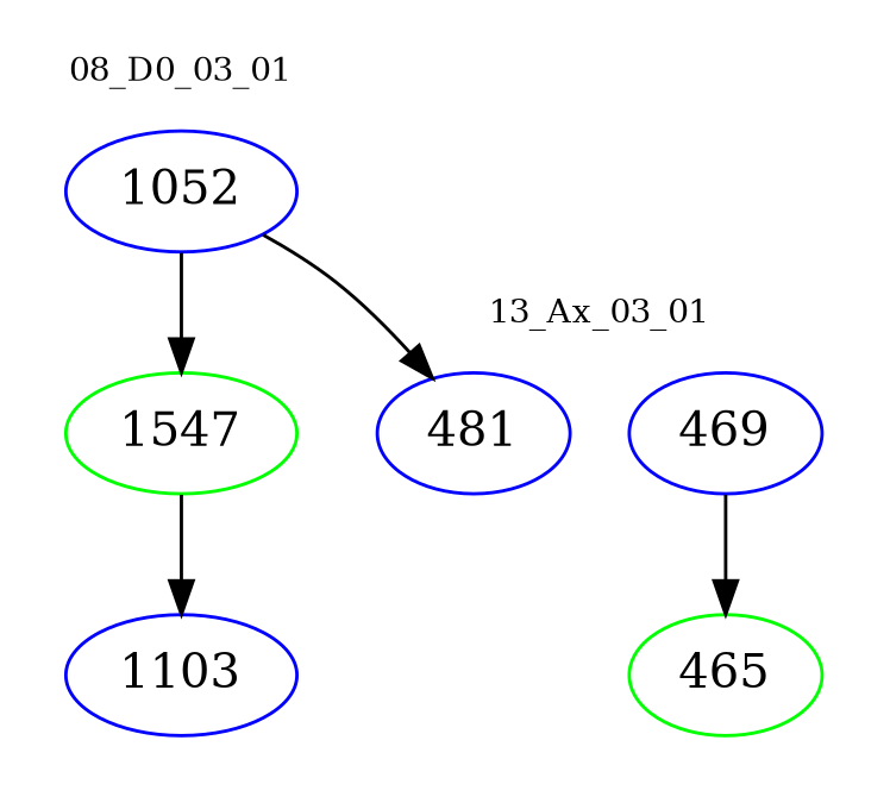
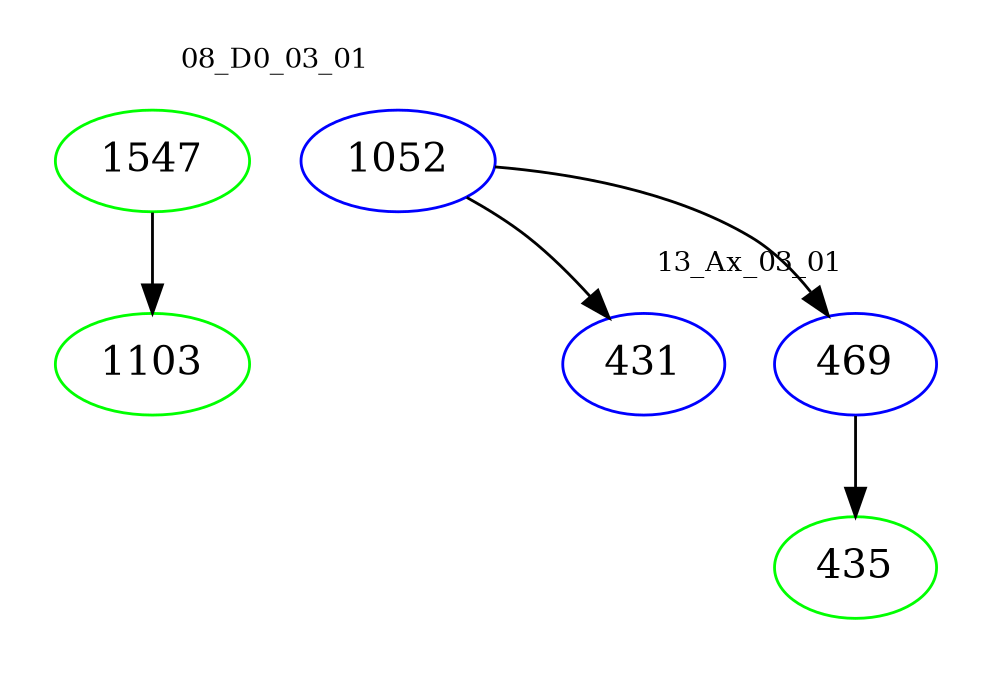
  digraph {
    node [color=blue]
    edge [color=black]
    n1 [label=469]
-   n2 [color=green label=465]
-   n3 [label=481]
+   n2 [color=green label=435]
+   n3 [label=431]
    n4 [label=1052]
    n5 [color=green label=1547]
-   n6 [label=1103]
+   n6 [color=green label=1103]
    subgraph cluster_1 {
      color=white
      fontsize=10
      label="13_Ax_03_01"
      n1
      n2
      n3
    }
    subgraph cluster_2 {
      color=white
      fontsize=10
      label="08_D0_03_01"
      n4
      n5
      n6
    }
    n1 -> n2
    n4 -> n3
-   n4 -> n5
+   n4 -> n1
    n5 -> n6
  }
